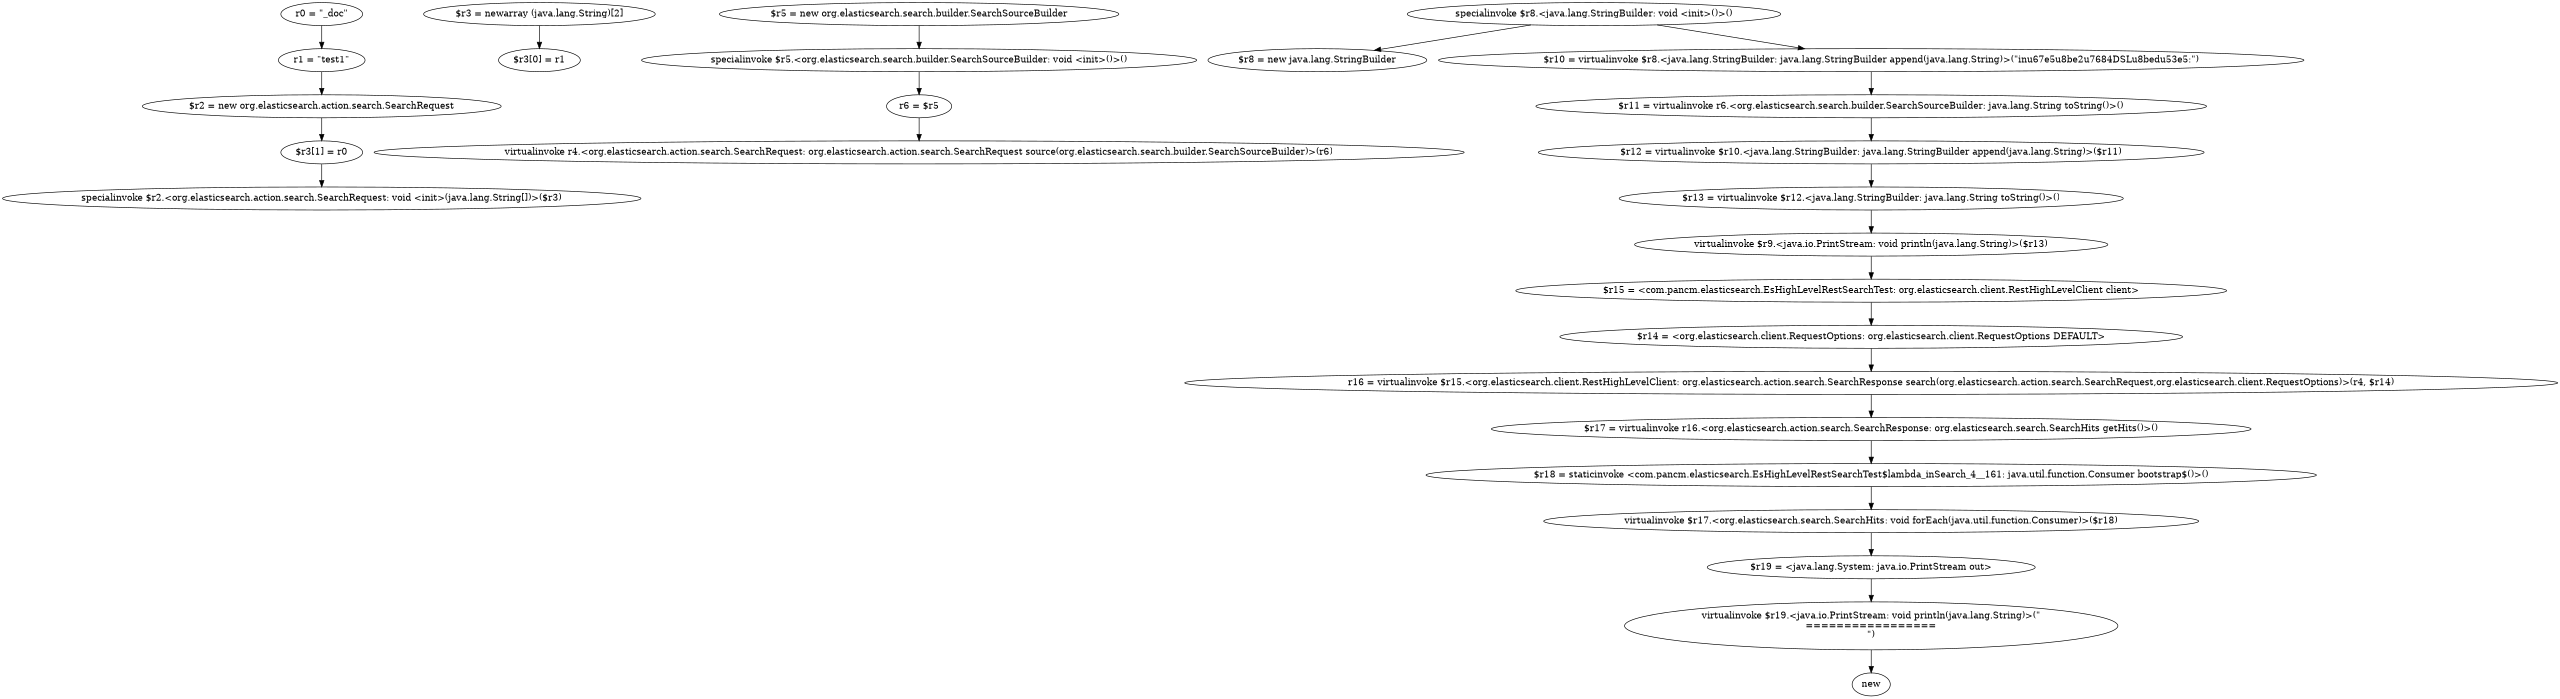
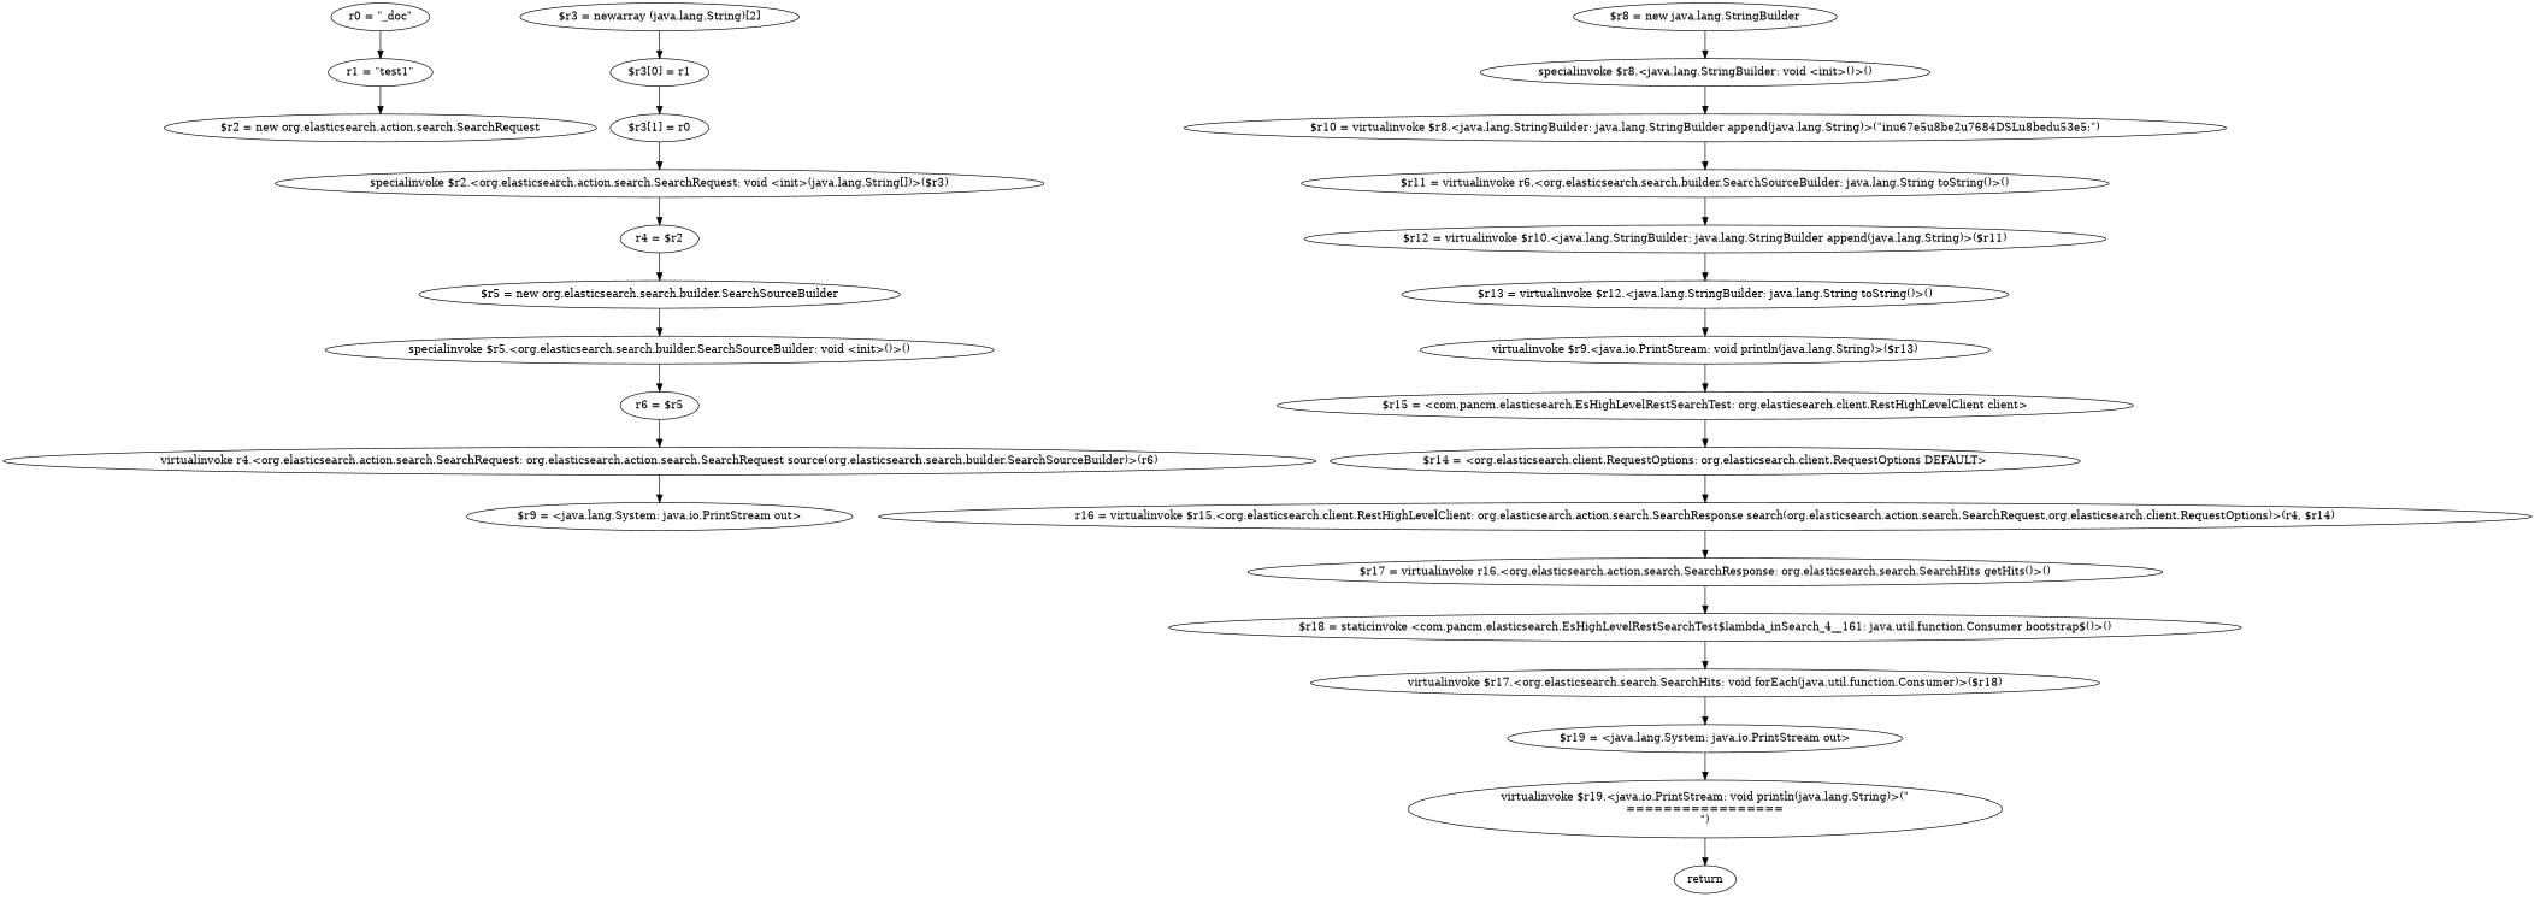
  digraph {
    "r0 = \"_doc\""
    "r1 = \"test1\""
    "$r2 = new org.elasticsearch.action.search.SearchRequest"
    "$r3 = newarray (java.lang.String)[2]"
    "$r3[0] = r1"
    "$r3[1] = r0"
    "specialinvoke $r2.<org.elasticsearch.action.search.SearchRequest: void <init>(java.lang.String[])>($r3)"
+   "r4 = $r2"
    "$r5 = new org.elasticsearch.search.builder.SearchSourceBuilder"
    "specialinvoke $r5.<org.elasticsearch.search.builder.SearchSourceBuilder: void <init>()>()"
    "r6 = $r5"
    "virtualinvoke r4.<org.elasticsearch.action.search.SearchRequest: org.elasticsearch.action.search.SearchRequest source(org.elasticsearch.search.builder.SearchSourceBuilder)>(r6)"
+   "$r9 = <java.lang.System: java.io.PrintStream out>"
    "$r8 = new java.lang.StringBuilder"
    "specialinvoke $r8.<java.lang.StringBuilder: void <init>()>()"
    "$r10 = virtualinvoke $r8.<java.lang.StringBuilder: java.lang.StringBuilder append(java.lang.String)>(\"in\u67e5\u8be2\u7684DSL\u8bed\u53e5:\")"
    "$r11 = virtualinvoke r6.<org.elasticsearch.search.builder.SearchSourceBuilder: java.lang.String toString()>()"
    "$r12 = virtualinvoke $r10.<java.lang.StringBuilder: java.lang.StringBuilder append(java.lang.String)>($r11)"
    "$r13 = virtualinvoke $r12.<java.lang.StringBuilder: java.lang.String toString()>()"
    "virtualinvoke $r9.<java.io.PrintStream: void println(java.lang.String)>($r13)"
    "$r15 = <com.pancm.elasticsearch.EsHighLevelRestSearchTest: org.elasticsearch.client.RestHighLevelClient client>"
    "$r14 = <org.elasticsearch.client.RequestOptions: org.elasticsearch.client.RequestOptions DEFAULT>"
    "r16 = virtualinvoke $r15.<org.elasticsearch.client.RestHighLevelClient: org.elasticsearch.action.search.SearchResponse search(org.elasticsearch.action.search.SearchRequest,org.elasticsearch.client.RequestOptions)>(r4, $r14)"
    "$r17 = virtualinvoke r16.<org.elasticsearch.action.search.SearchResponse: org.elasticsearch.search.SearchHits getHits()>()"
    "$r18 = staticinvoke <com.pancm.elasticsearch.EsHighLevelRestSearchTest$lambda_inSearch_4__161: java.util.function.Consumer bootstrap$()>()"
    "virtualinvoke $r17.<org.elasticsearch.search.SearchHits: void forEach(java.util.function.Consumer)>($r18)"
    "$r19 = <java.lang.System: java.io.PrintStream out>"
    "virtualinvoke $r19.<java.io.PrintStream: void println(java.lang.String)>(\"\n=================\n\")"
-   return [label=new]
+   return
    "r0 = \"_doc\"" -> "r1 = \"test1\""
    "r1 = \"test1\"" -> "$r2 = new org.elasticsearch.action.search.SearchRequest"
    "$r3 = newarray (java.lang.String)[2]" -> "$r3[0] = r1"
-   "$r2 = new org.elasticsearch.action.search.SearchRequest" -> "$r3[1] = r0"
+   "$r3[0] = r1" -> "$r3[1] = r0"
    "$r3[1] = r0" -> "specialinvoke $r2.<org.elasticsearch.action.search.SearchRequest: void <init>(java.lang.String[])>($r3)"
+   "specialinvoke $r2.<org.elasticsearch.action.search.SearchRequest: void <init>(java.lang.String[])>($r3)" -> "r4 = $r2"
+   "r4 = $r2" -> "$r5 = new org.elasticsearch.search.builder.SearchSourceBuilder"
    "$r5 = new org.elasticsearch.search.builder.SearchSourceBuilder" -> "specialinvoke $r5.<org.elasticsearch.search.builder.SearchSourceBuilder: void <init>()>()"
    "specialinvoke $r5.<org.elasticsearch.search.builder.SearchSourceBuilder: void <init>()>()" -> "r6 = $r5"
    "r6 = $r5" -> "virtualinvoke r4.<org.elasticsearch.action.search.SearchRequest: org.elasticsearch.action.search.SearchRequest source(org.elasticsearch.search.builder.SearchSourceBuilder)>(r6)"
-   "specialinvoke $r8.<java.lang.StringBuilder: void <init>()>()" -> "$r8 = new java.lang.StringBuilder"
+   "virtualinvoke r4.<org.elasticsearch.action.search.SearchRequest: org.elasticsearch.action.search.SearchRequest source(org.elasticsearch.search.builder.SearchSourceBuilder)>(r6)" -> "$r9 = <java.lang.System: java.io.PrintStream out>"
+   "$r8 = new java.lang.StringBuilder" -> "specialinvoke $r8.<java.lang.StringBuilder: void <init>()>()"
    "specialinvoke $r8.<java.lang.StringBuilder: void <init>()>()" -> "$r10 = virtualinvoke $r8.<java.lang.StringBuilder: java.lang.StringBuilder append(java.lang.String)>(\"in\u67e5\u8be2\u7684DSL\u8bed\u53e5:\")"
    "$r10 = virtualinvoke $r8.<java.lang.StringBuilder: java.lang.StringBuilder append(java.lang.String)>(\"in\u67e5\u8be2\u7684DSL\u8bed\u53e5:\")" -> "$r11 = virtualinvoke r6.<org.elasticsearch.search.builder.SearchSourceBuilder: java.lang.String toString()>()"
    "$r11 = virtualinvoke r6.<org.elasticsearch.search.builder.SearchSourceBuilder: java.lang.String toString()>()" -> "$r12 = virtualinvoke $r10.<java.lang.StringBuilder: java.lang.StringBuilder append(java.lang.String)>($r11)"
    "$r12 = virtualinvoke $r10.<java.lang.StringBuilder: java.lang.StringBuilder append(java.lang.String)>($r11)" -> "$r13 = virtualinvoke $r12.<java.lang.StringBuilder: java.lang.String toString()>()"
    "$r13 = virtualinvoke $r12.<java.lang.StringBuilder: java.lang.String toString()>()" -> "virtualinvoke $r9.<java.io.PrintStream: void println(java.lang.String)>($r13)"
    "virtualinvoke $r9.<java.io.PrintStream: void println(java.lang.String)>($r13)" -> "$r15 = <com.pancm.elasticsearch.EsHighLevelRestSearchTest: org.elasticsearch.client.RestHighLevelClient client>"
    "$r15 = <com.pancm.elasticsearch.EsHighLevelRestSearchTest: org.elasticsearch.client.RestHighLevelClient client>" -> "$r14 = <org.elasticsearch.client.RequestOptions: org.elasticsearch.client.RequestOptions DEFAULT>"
    "$r14 = <org.elasticsearch.client.RequestOptions: org.elasticsearch.client.RequestOptions DEFAULT>" -> "r16 = virtualinvoke $r15.<org.elasticsearch.client.RestHighLevelClient: org.elasticsearch.action.search.SearchResponse search(org.elasticsearch.action.search.SearchRequest,org.elasticsearch.client.RequestOptions)>(r4, $r14)"
    "r16 = virtualinvoke $r15.<org.elasticsearch.client.RestHighLevelClient: org.elasticsearch.action.search.SearchResponse search(org.elasticsearch.action.search.SearchRequest,org.elasticsearch.client.RequestOptions)>(r4, $r14)" -> "$r17 = virtualinvoke r16.<org.elasticsearch.action.search.SearchResponse: org.elasticsearch.search.SearchHits getHits()>()"
    "$r17 = virtualinvoke r16.<org.elasticsearch.action.search.SearchResponse: org.elasticsearch.search.SearchHits getHits()>()" -> "$r18 = staticinvoke <com.pancm.elasticsearch.EsHighLevelRestSearchTest$lambda_inSearch_4__161: java.util.function.Consumer bootstrap$()>()"
    "$r18 = staticinvoke <com.pancm.elasticsearch.EsHighLevelRestSearchTest$lambda_inSearch_4__161: java.util.function.Consumer bootstrap$()>()" -> "virtualinvoke $r17.<org.elasticsearch.search.SearchHits: void forEach(java.util.function.Consumer)>($r18)"
    "virtualinvoke $r17.<org.elasticsearch.search.SearchHits: void forEach(java.util.function.Consumer)>($r18)" -> "$r19 = <java.lang.System: java.io.PrintStream out>"
    "$r19 = <java.lang.System: java.io.PrintStream out>" -> "virtualinvoke $r19.<java.io.PrintStream: void println(java.lang.String)>(\"\n=================\n\")"
    "virtualinvoke $r19.<java.io.PrintStream: void println(java.lang.String)>(\"\n=================\n\")" -> return
  }
